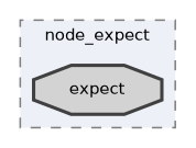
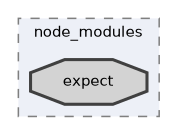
  digraph {
    compound=true
    n1 [color=grey25 fillcolor=lightgrey fontname=Helvetica fontsize=10 height=0.2 label=expect shape=octagon style="filled,bold" width=0.4]
    subgraph cluster_1 {
      bgcolor="#edf0f7"
      fontname=Helvetica
      fontsize=10
-     label=node_expect
+     label=node_modules
      pencolor=grey50
      style="filled,dashed"
      n1
    }
  }
